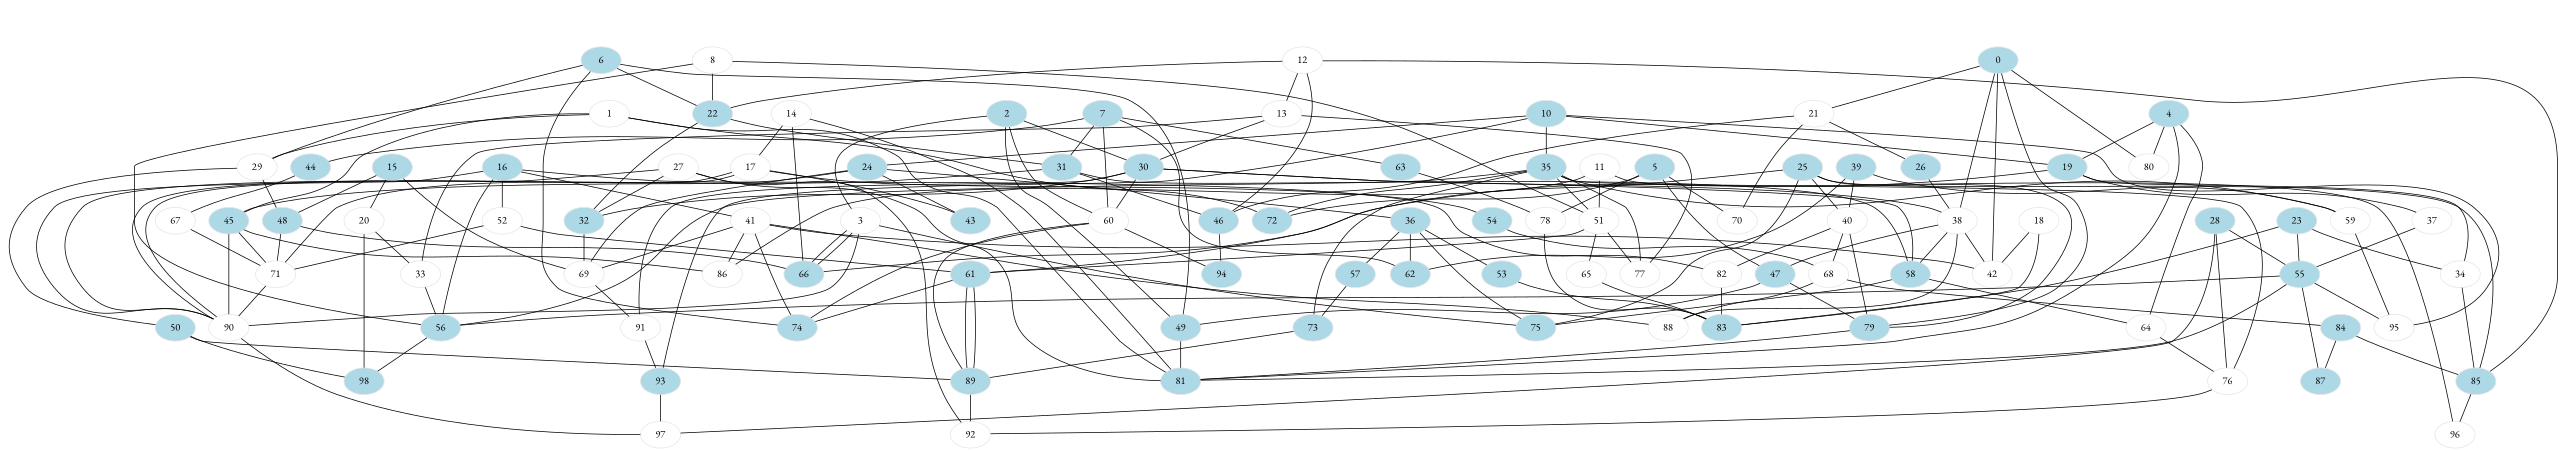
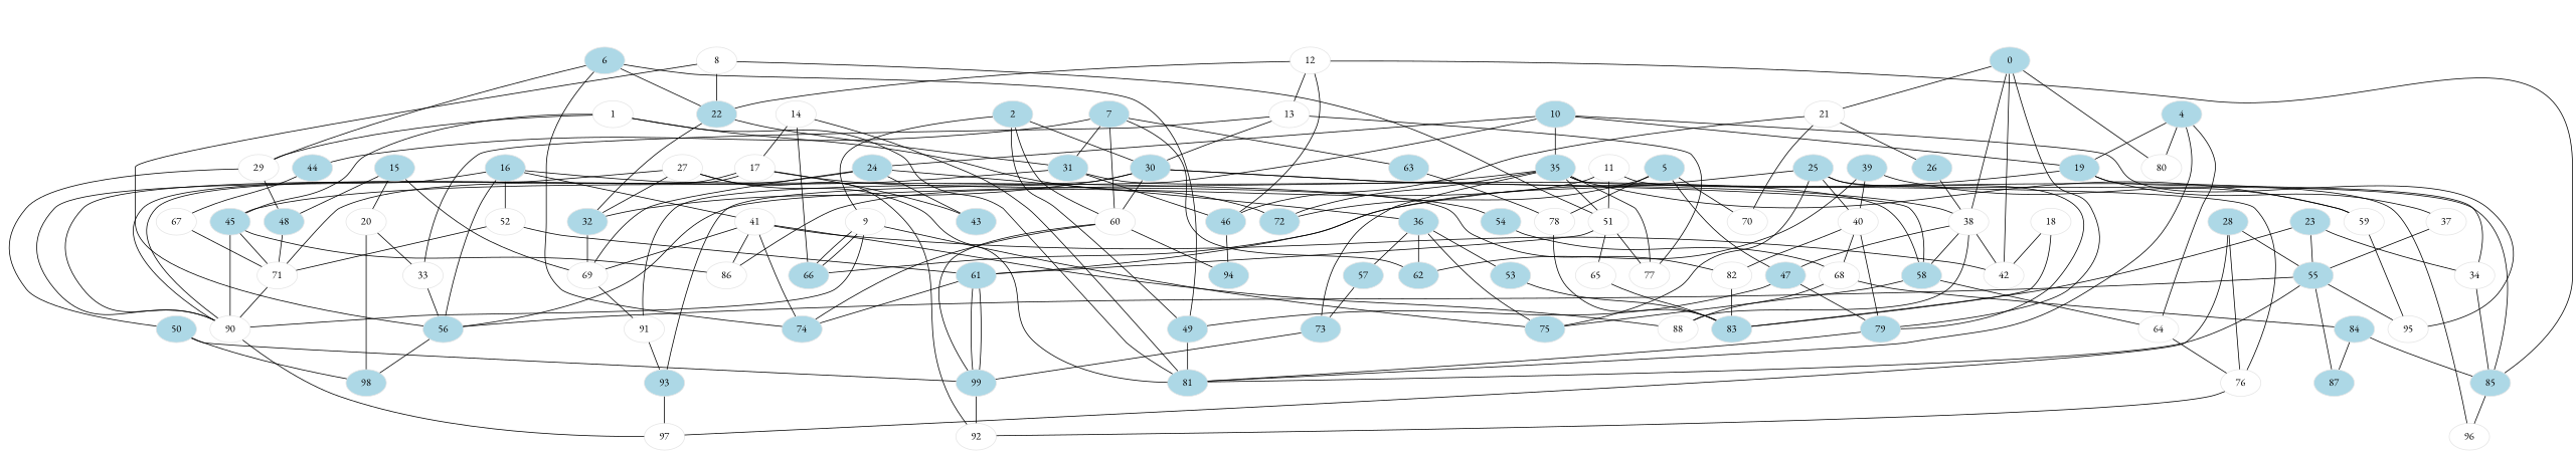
  graph {
    fontname="EB Garamond"
    node [color=gray90 fillcolor=lightblue fontname="EB Garamond" style=filled]
    edge [fontname="EB Garamond"]
    1 [fillcolor=white]
    29 [fillcolor=white]
    45
    72
    81
    48
    50
    90 [fillcolor=white]
    86 [fillcolor=white]
    71 [fillcolor=white]
-   3 [fillcolor=white]
+   3 [fillcolor=white label=9]
    2
    30
    49
    60 [fillcolor=white]
    66
    75
    38 [fillcolor=white]
    32
    58
    91 [fillcolor=white]
    74
    94
-   89
+   89 [label=99]
    97 [fillcolor=white]
    4
    19
    64 [fillcolor=white]
    80 [fillcolor=white]
    34 [fillcolor=white]
    37 [fillcolor=white]
    76 [fillcolor=white]
    5
    47
    70 [fillcolor=white]
    78 [fillcolor=white]
    79
    83
    6
    22
    31
    96 [fillcolor=white]
    85
    7
    44
    62
    63
    46
    67 [fillcolor=white]
    8 [fillcolor=white]
    51 [fillcolor=white]
    56
    12 [fillcolor=white]
    13 [fillcolor=white]
    77 [fillcolor=white]
    61
    65 [fillcolor=white]
    98
    n59 [label=0]
    21 [fillcolor=white]
    42 [fillcolor=white]
    26
    88 [fillcolor=white]
    10
    24
    35
    93
    95 [fillcolor=white]
    69 [fillcolor=white]
    43
    36
    59 [fillcolor=white]
    73
    11 [fillcolor=white]
    33 [fillcolor=white]
    14 [fillcolor=white]
    17 [fillcolor=white]
    54
    20 [fillcolor=white]
    15
    16
    41 [fillcolor=white]
    52 [fillcolor=white]
    82 [fillcolor=white]
    68 [fillcolor=white]
    18 [fillcolor=white]
    55
    23
    87
    53
    57
    25
    40 [fillcolor=white]
    27 [fillcolor=white]
    92 [fillcolor=white]
    28
    39
    84
    1 -- 29
    1 -- 45
    1 -- 72
    1 -- 81
    29 -- 48
    29 -- 50
    45 -- 90
    45 -- 86
    45 -- 71
    48 -- 71
-   48 -- 66
    50 -- 89
    50 -- 98
    90 -- 97
    71 -- 90
    3 -- 90
    3 -- 66
    3 -- 66
    3 -- 75
    2 -- 3
    2 -- 30
    2 -- 49
    2 -- 60
    30 -- 60
    30 -- 38
    30 -- 32
    30 -- 58
    30 -- 91
    49 -- 81
    60 -- 74
    60 -- 94
    60 -- 89
    38 -- 58
    38 -- 47
    38 -- 42
    38 -- 88
    32 -- 69
    58 -- 75
    58 -- 64
    91 -- 93
    89 -- 92
    4 -- 81
    4 -- 19
    4 -- 64
    4 -- 80
    19 -- 66
    19 -- 34
    19 -- 37
    64 -- 76
    34 -- 85
    37 -- 55
    76 -- 92
    5 -- 72
    5 -- 47
    5 -- 70
    5 -- 78
    47 -- 49
    47 -- 79
    78 -- 83
    79 -- 81
    6 -- 29
    6 -- 49
    6 -- 74
    6 -- 22
    22 -- 32
    22 -- 31
    31 -- 45
    31 -- 58
    31 -- 46
    85 -- 96
    7 -- 60
    7 -- 31
    7 -- 44
    7 -- 62
    7 -- 63
    44 -- 67
    63 -- 78
    46 -- 94
    67 -- 71
    8 -- 22
    8 -- 51
    8 -- 56
    51 -- 77
    51 -- 61
    51 -- 65
    56 -- 98
    12 -- 22
    12 -- 85
    12 -- 46
    12 -- 13
    13 -- 30
    13 -- 77
    13 -- 33
    61 -- 74
    61 -- 89
    61 -- 89
    65 -- 83
    n59 -- 38
    n59 -- 80
    n59 -- 79
    n59 -- 21
    n59 -- 42
    21 -- 70
    21 -- 46
    21 -- 26
    26 -- 38
    10 -- 19
    10 -- 24
    10 -- 35
    10 -- 93
    10 -- 95
    24 -- 71
    24 -- 69
    24 -- 43
    24 -- 36
    35 -- 72
    35 -- 76
    35 -- 51
    35 -- 56
    35 -- 77
    35 -- 59
    35 -- 73
    93 -- 97
    69 -- 91
    36 -- 75
    36 -- 62
    36 -- 53
    36 -- 57
    59 -- 95
    73 -- 89
    11 -- 86
    11 -- 96
    11 -- 51
    33 -- 56
    14 -- 81
    14 -- 66
    14 -- 17
    17 -- 90
    17 -- 90
    17 -- 43
    17 -- 54
    54 -- 68
    20 -- 98
    20 -- 33
    15 -- 48
    15 -- 69
    15 -- 20
    16 -- 90
    16 -- 56
    16 -- 41
    16 -- 52
    16 -- 82
    41 -- 86
    41 -- 74
    41 -- 42
    41 -- 88
    41 -- 69
    52 -- 71
    52 -- 61
    82 -- 83
    68 -- 88
    68 -- 84
    18 -- 83
    18 -- 42
    55 -- 81
    55 -- 56
    55 -- 95
    55 -- 87
    23 -- 34
    23 -- 83
    23 -- 55
    53 -- 83
    57 -- 73
    25 -- 75
    25 -- 79
    25 -- 85
    25 -- 61
    25 -- 40
    40 -- 79
    40 -- 82
    40 -- 68
    27 -- 81
    27 -- 90
    27 -- 32
    27 -- 92
    28 -- 97
    28 -- 76
    28 -- 55
    39 -- 62
    39 -- 59
    39 -- 40
    84 -- 85
    84 -- 87
  }
